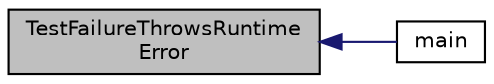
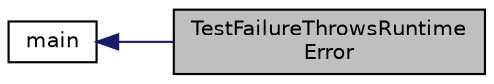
  digraph {
    rankdir=LR
    node [color=black fontname=Helvetica fontsize=10 shape=record style=filled]
    n1 [fillcolor=grey75 fontcolor=black height=0.2 label="TestFailureThrowsRuntime\lError" width=0.4]
    n2 [fillcolor=white height=0.2 label=main width=0.4]
-   n1 -> n2 [color=midnightblue dir=back fontname=Helvetica fontsize=10 labelfontname=Helvetica labelfontsize=10 style=solid]
+   n2 -> n1 [color=midnightblue dir=back fontname=Helvetica fontsize=10 labelfontname=Helvetica labelfontsize=10 style=solid]
  }
